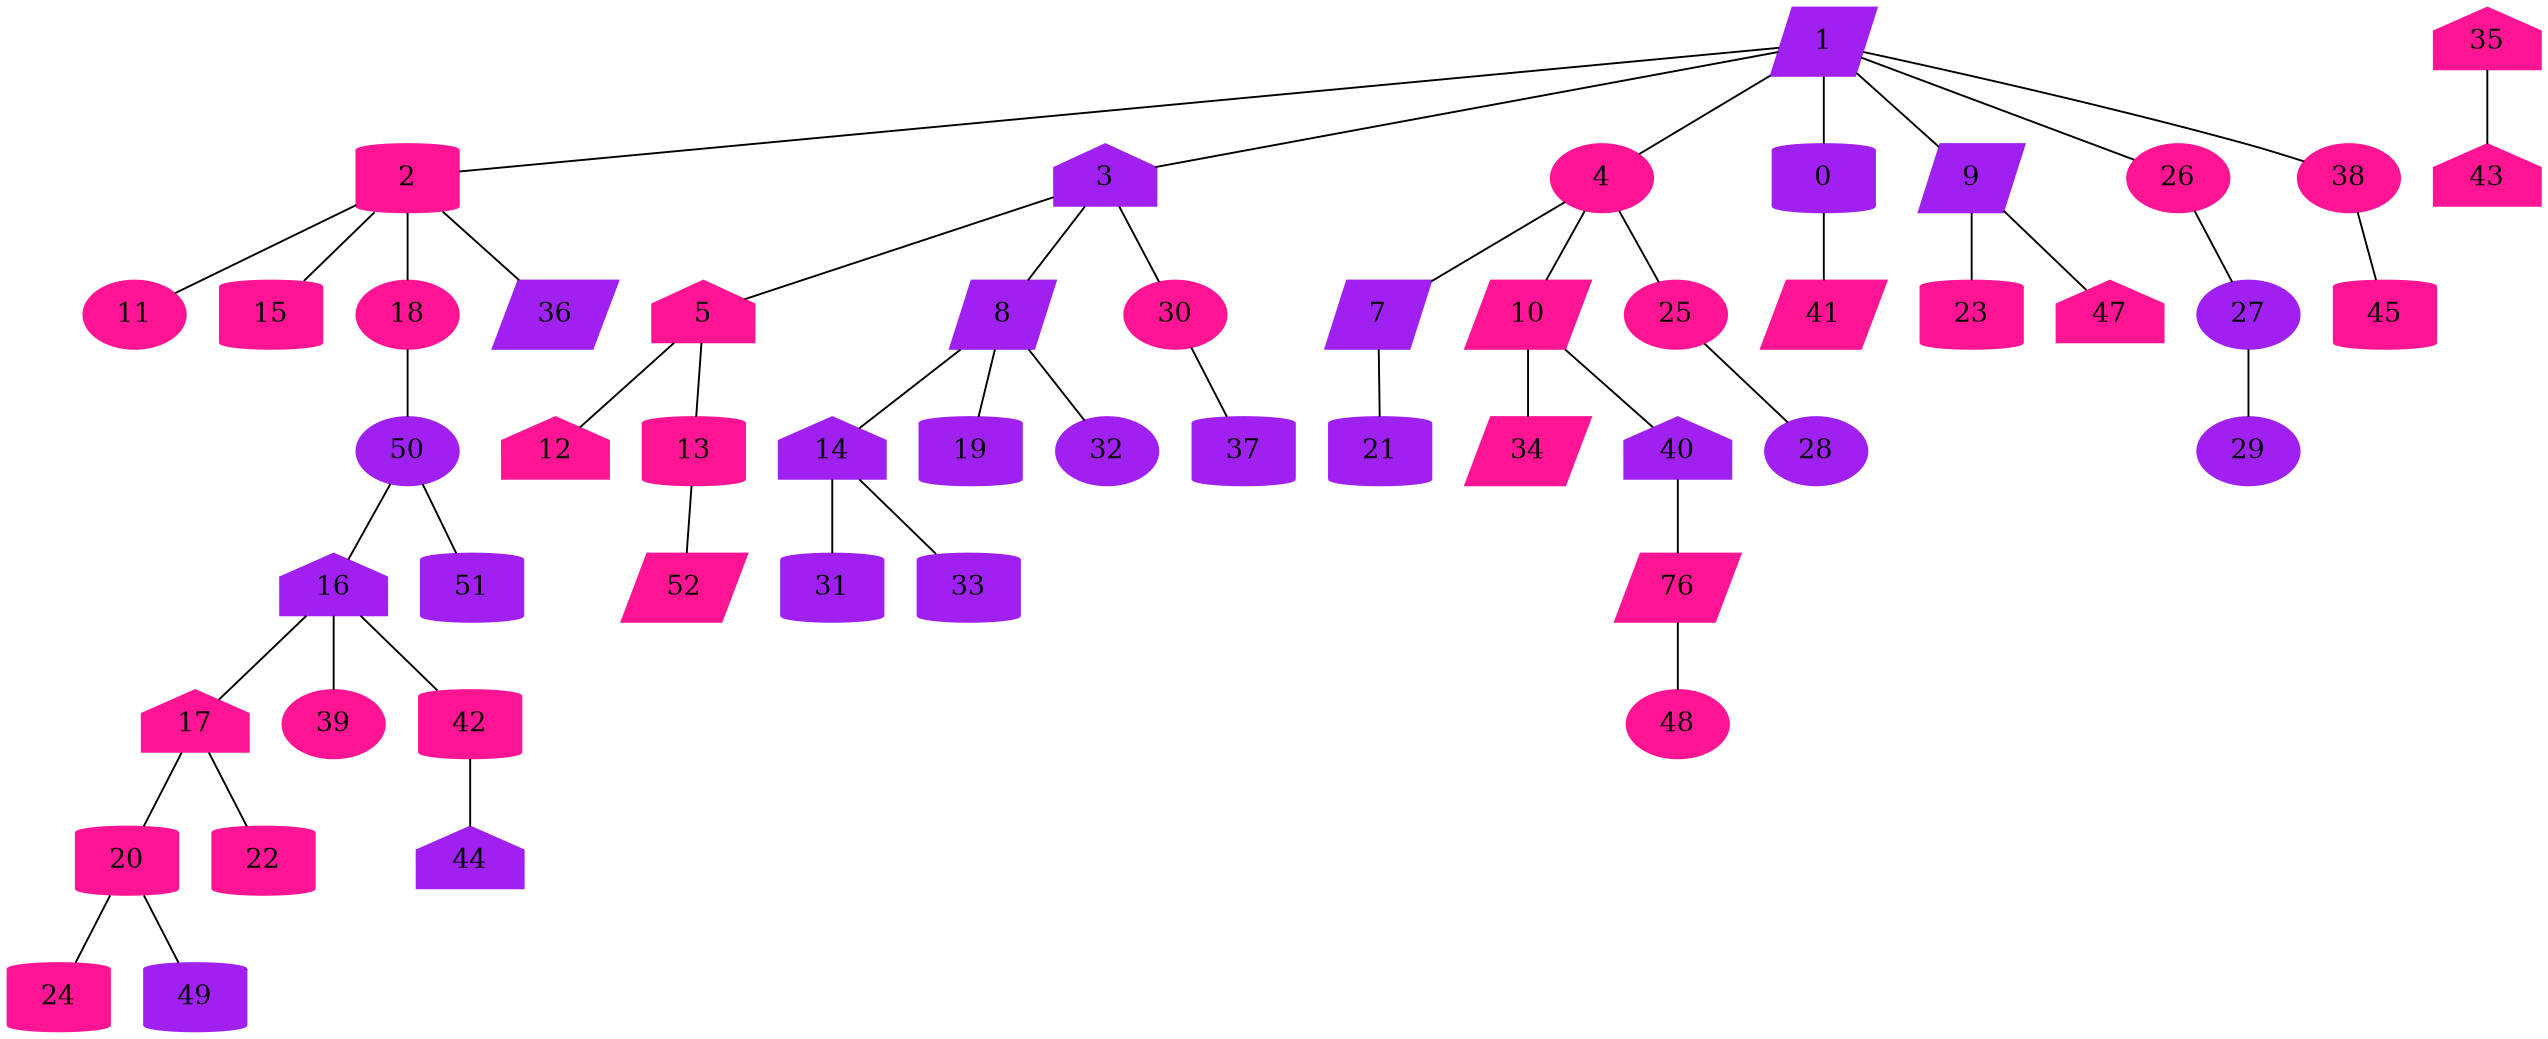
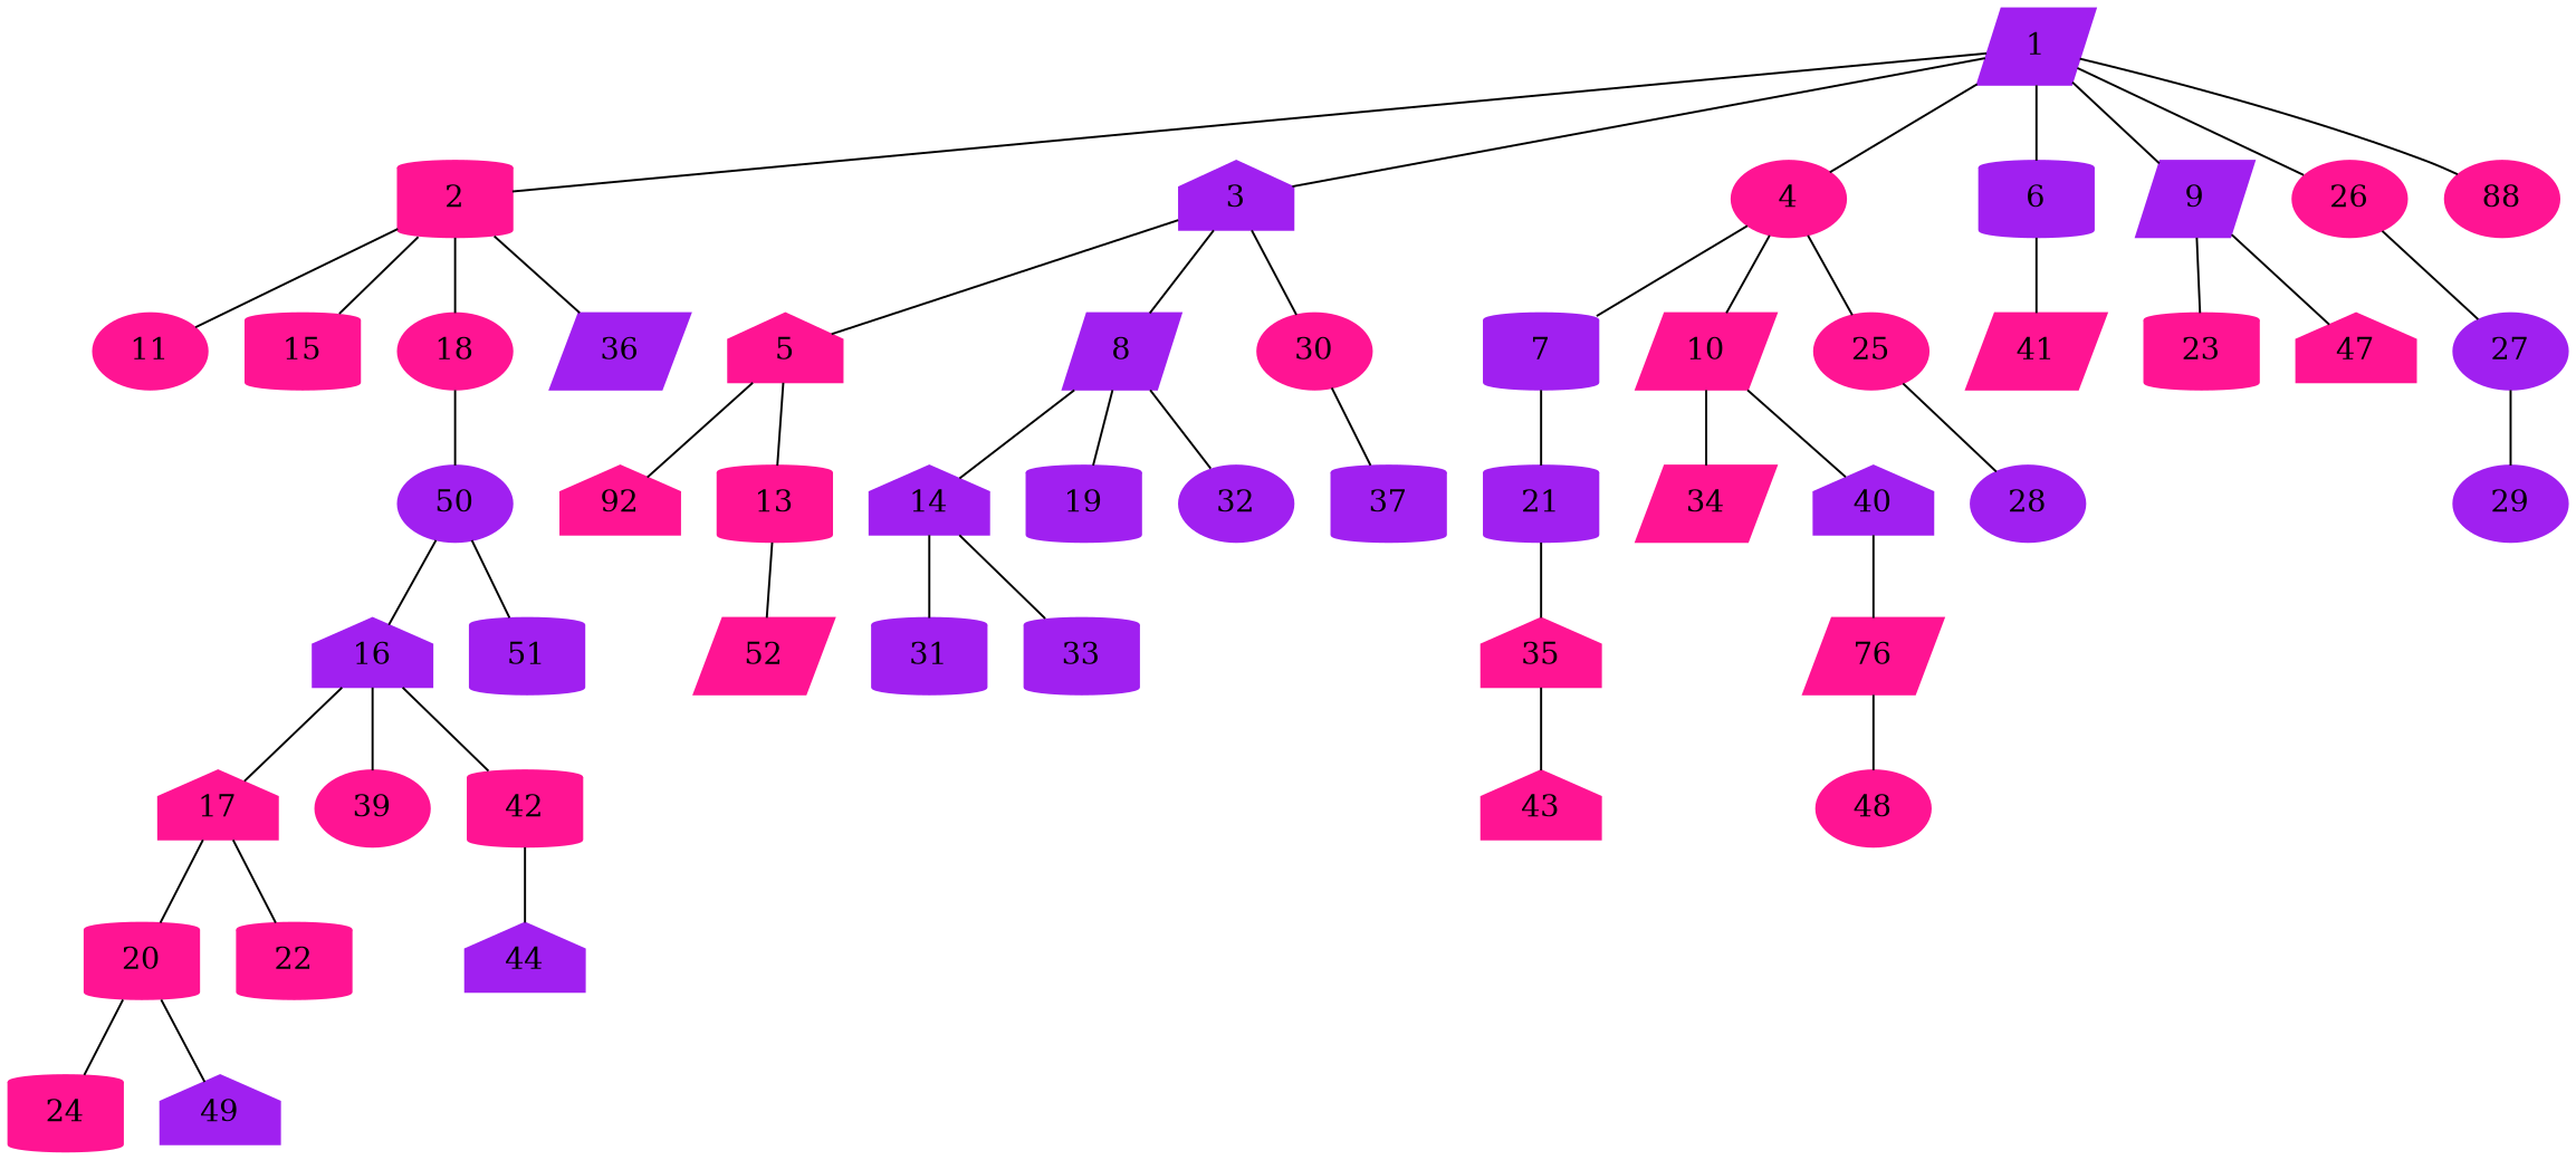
  graph {
    node [color=deeppink shape=cylinder style=filled]
    1 [color=purple shape=parallelogram]
    2
    3 [color=purple shape=house]
    4 [shape=ellipse]
-   6 [color=purple label=0]
+   6 [color=purple]
    9 [color=purple shape=parallelogram]
    26 [shape=ellipse]
-   38 [shape=ellipse]
+   38 [shape=ellipse label=88]
    11 [shape=ellipse]
    15
    18 [shape=ellipse]
    36 [color=purple shape=parallelogram]
    5 [shape=house]
    8 [color=purple shape=parallelogram]
    30 [shape=ellipse]
-   7 [color=purple shape=parallelogram]
+   7 [color=purple]
    10 [shape=parallelogram]
    25 [shape=ellipse]
    41 [shape=parallelogram]
    23
    47 [shape=house]
    27 [color=purple shape=ellipse]
-   45
    50 [color=purple shape=ellipse]
-   12 [shape=house]
+   12 [shape=house label=92]
    13
    14 [color=purple shape=house]
    19 [color=purple]
    32 [color=purple shape=ellipse]
    37 [color=purple]
    21 [color=purple]
    34 [shape=parallelogram]
    40 [color=purple shape=house]
    28 [color=purple shape=ellipse]
    52 [shape=parallelogram]
    35 [shape=house]
    31 [color=purple]
    33 [color=purple]
    n39 [label=76 shape=parallelogram]
    16 [color=purple shape=house]
    17 [shape=house]
    39 [shape=ellipse]
    42
    20
    22
    44 [color=purple shape=house]
    24
-   49 [color=purple]
+   49 [color=purple shape=house]
    51 [color=purple]
    43 [shape=house]
    29 [color=purple shape=ellipse]
    48 [shape=ellipse]
    1 -- 2
    1 -- 3
    1 -- 4
    1 -- 6
    1 -- 9
    1 -- 26
    1 -- 38
    2 -- 11
    2 -- 15
    2 -- 18
    2 -- 36
    3 -- 5
    3 -- 8
    3 -- 30
    4 -- 7
    4 -- 10
    4 -- 25
    6 -- 41
    9 -- 23
    9 -- 47
    26 -- 27
-   38 -- 45
    18 -- 50
    5 -- 12
    5 -- 13
    8 -- 14
    8 -- 19
    8 -- 32
    30 -- 37
    7 -- 21
    10 -- 34
    10 -- 40
    25 -- 28
    27 -- 29
    50 -- 16
    50 -- 51
    13 -- 52
    14 -- 31
    14 -- 33
+   21 -- 35
    40 -- n39
    35 -- 43
    n39 -- 48
    16 -- 17
    16 -- 39
    16 -- 42
    17 -- 20
    17 -- 22
    42 -- 44
    20 -- 24
    20 -- 49
  }
